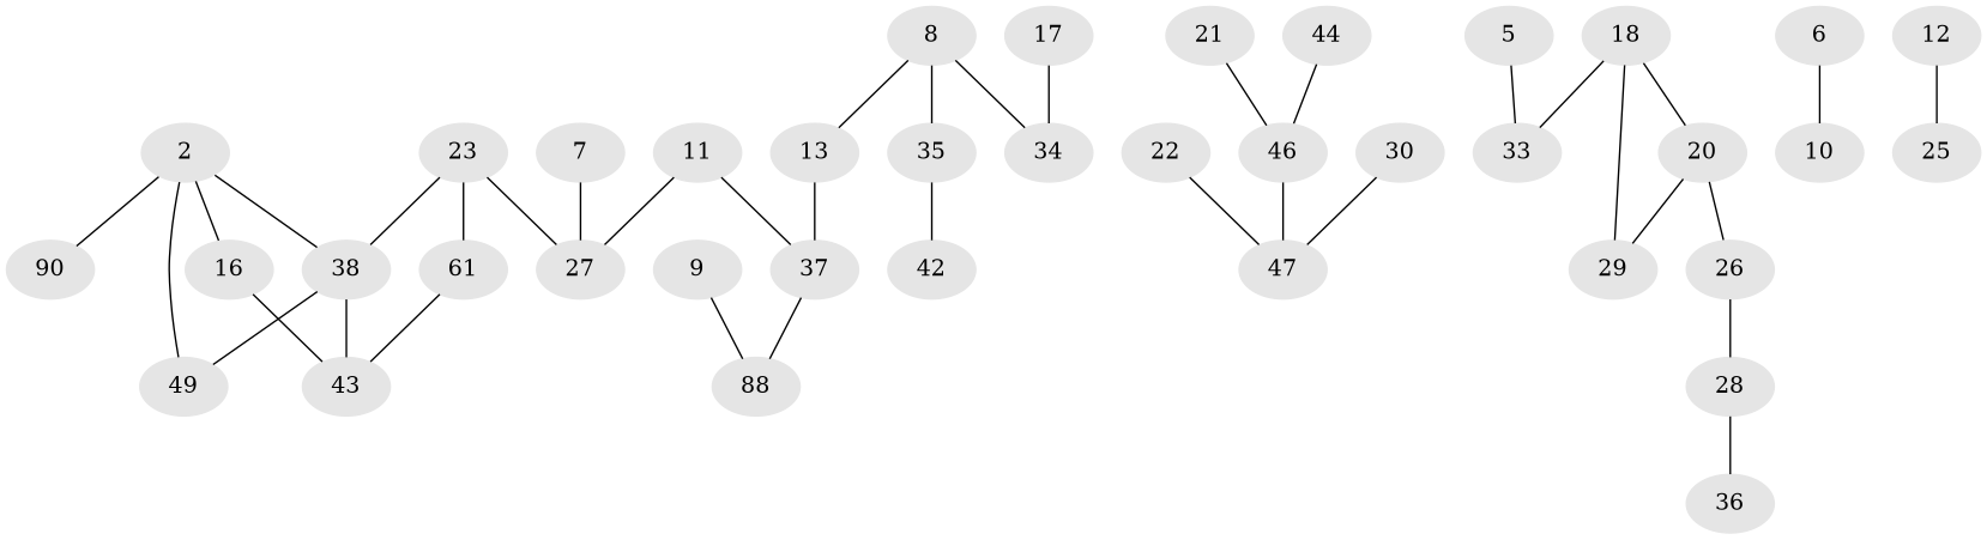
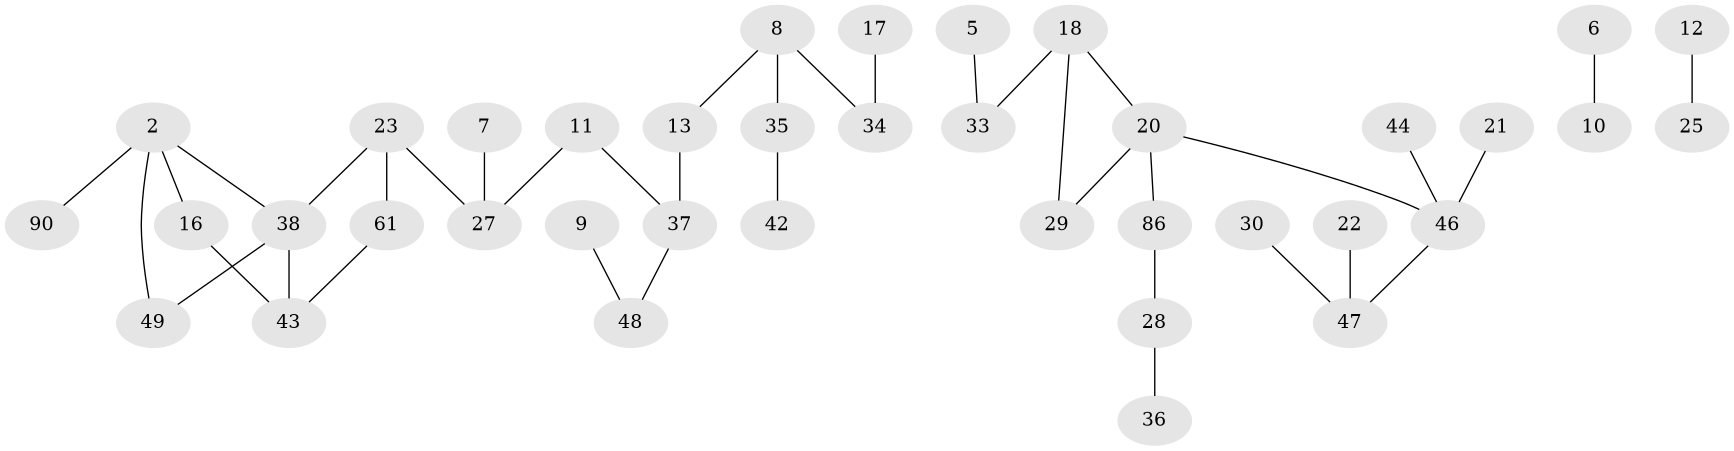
  graph {
    node [color=gray90 style=filled]
    edge [weight=1.0]
    2
    16
    n3 [label=90]
    49
    38
    43
    22
    47
    5
    33
    6
    10
    7
    27
    8
    13
    34
    35
    37
    42
    9
-   48 [label=88]
+   48
    11
    18
    20
    29
    12
    25
    17
-   26
+   26 [label=86]
    46
    28
    21
    23
    n35 [label=61]
    36
    30
    44
    2 -- 16
    2 -- n3
    2 -- 49
    2 -- 38
    16 -- 43
    38 -- 49
    38 -- 43
    22 -- 47
    5 -- 33
    6 -- 10
    7 -- 27
    8 -- 13
    8 -- 34
    8 -- 35
    13 -- 37
    35 -- 42
    37 -- 48
    9 -- 48
    11 -- 27
    11 -- 37
    18 -- 33
    18 -- 20
    18 -- 29
    20 -- 29
    20 -- 26
+   20 -- 46
    12 -- 25
    17 -- 34
    26 -- 28
    46 -- 47
    28 -- 36
    21 -- 46
    23 -- 38
    23 -- 27
    23 -- n35
    n35 -- 43
    30 -- 47
    44 -- 46
  }
